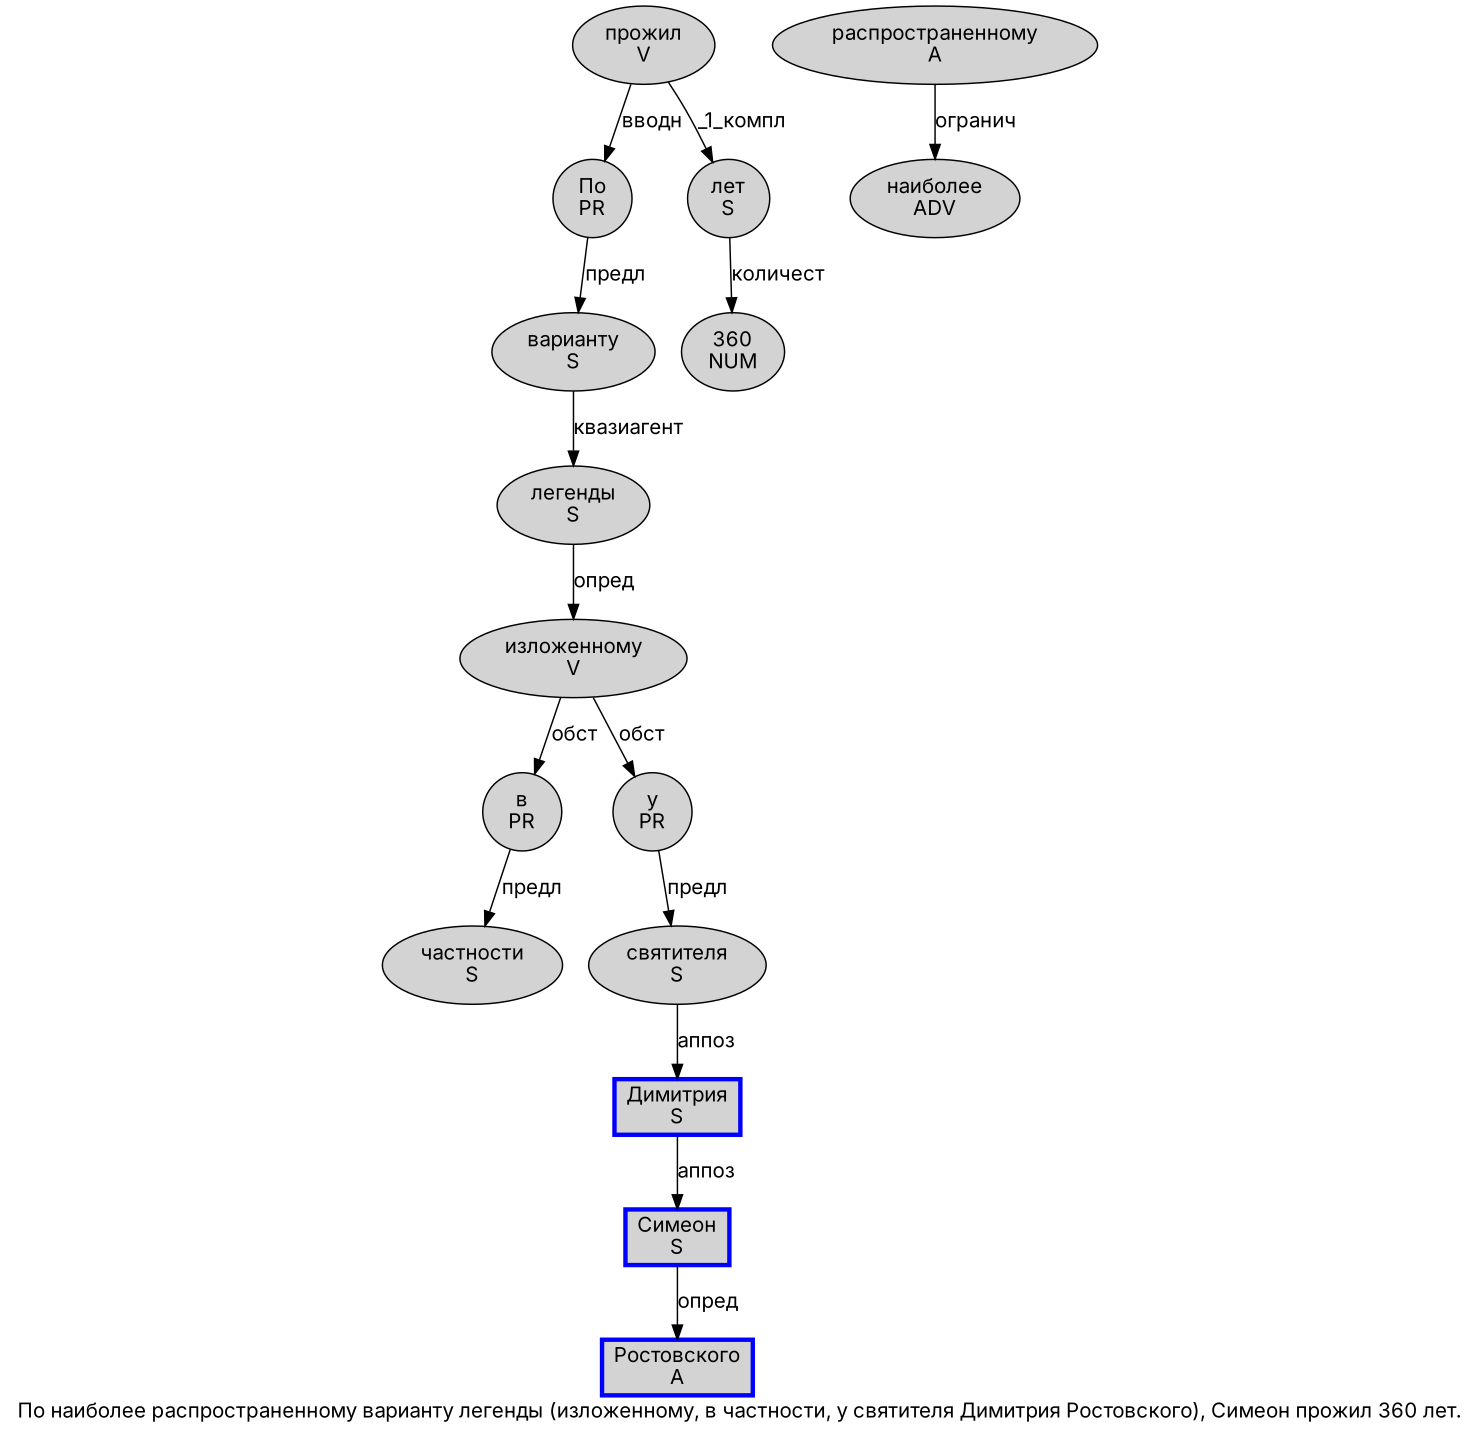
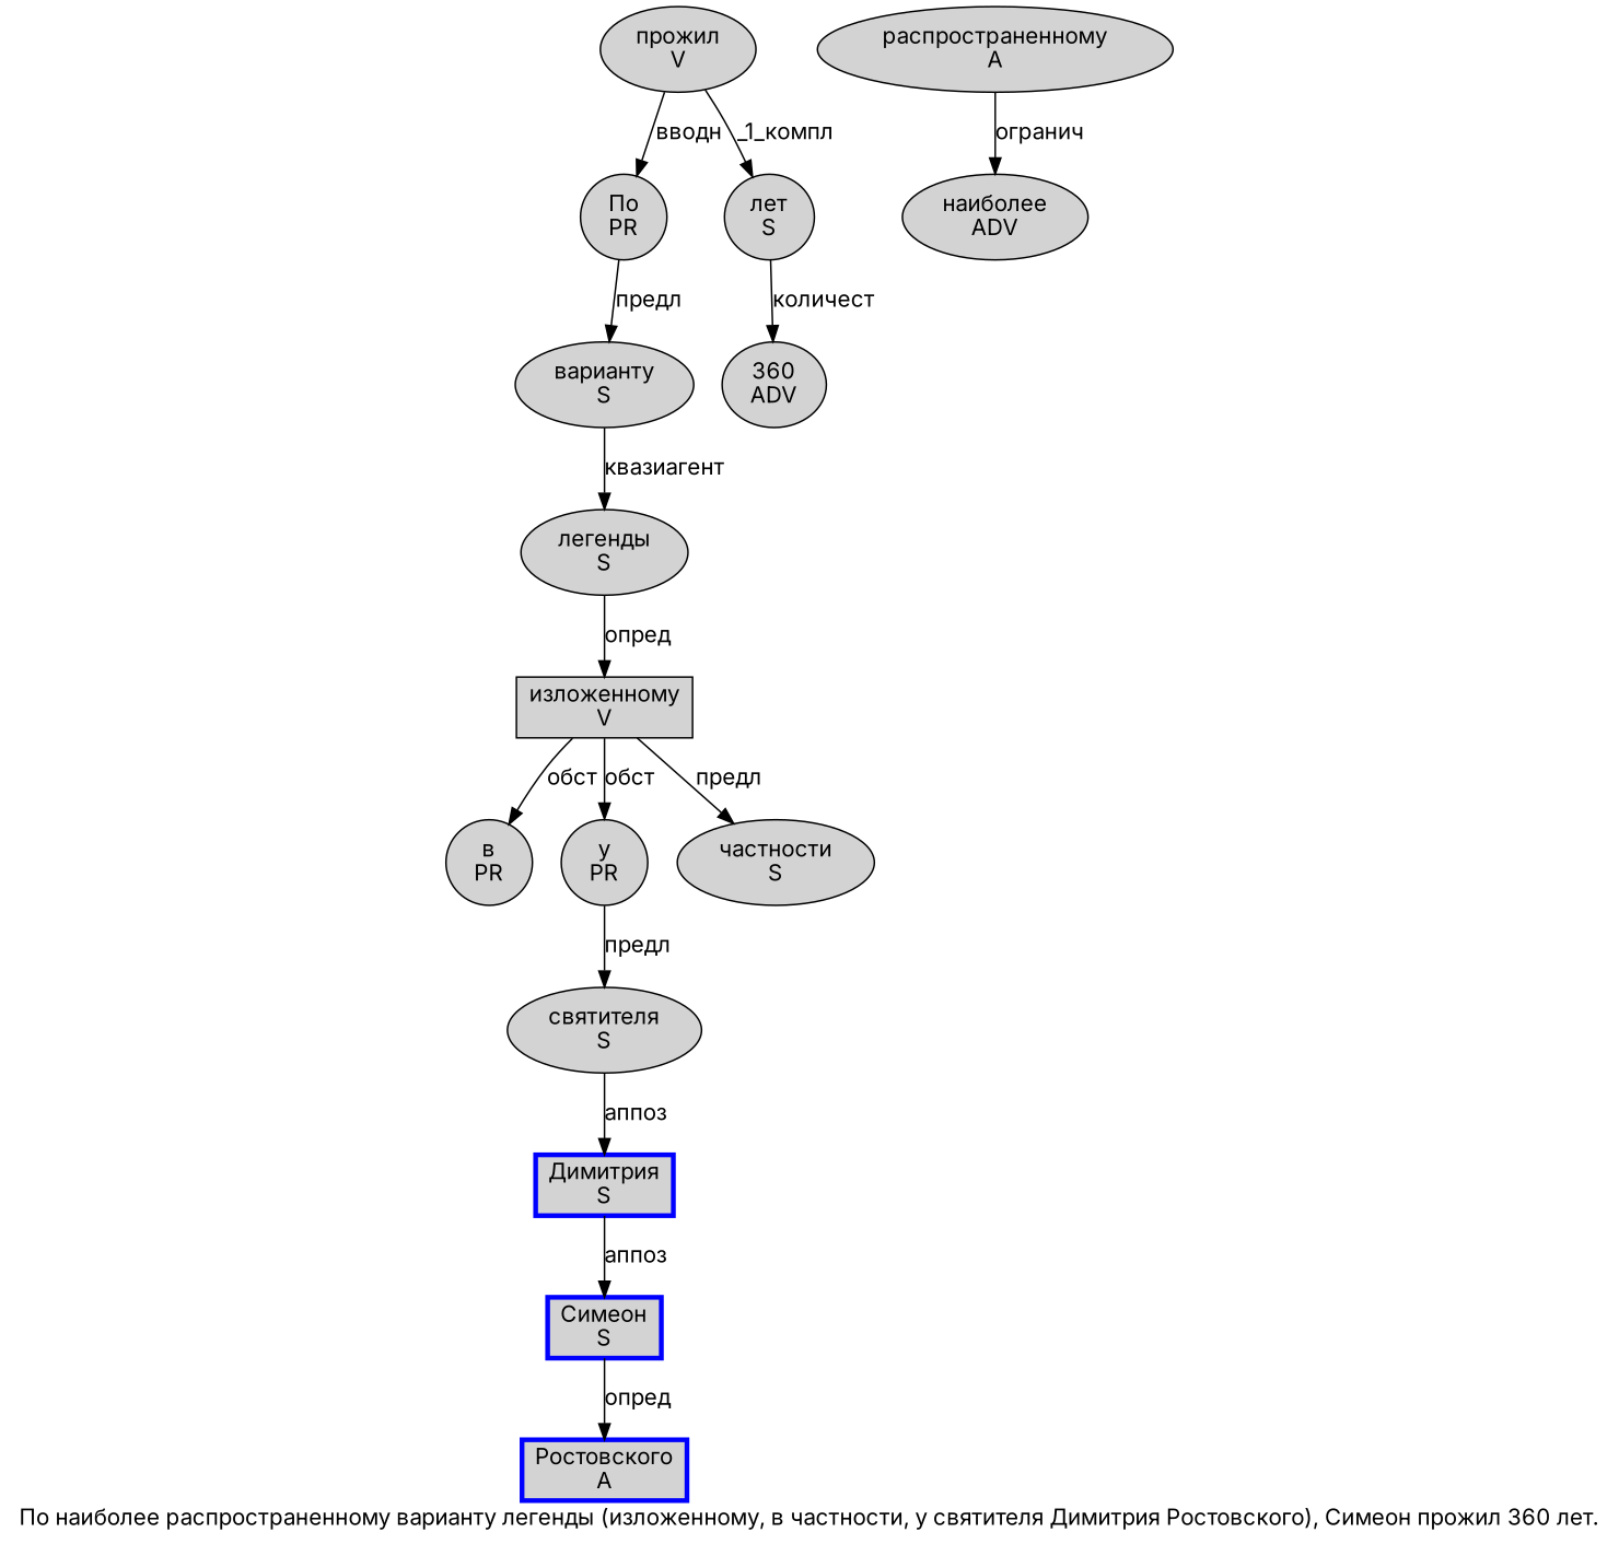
  digraph {
    fontname=Inter
    label="По наиболее распространенному варианту легенды (изложенному, в частности, у святителя Димитрия Ростовского), Симеон прожил 360 лет."
    node [fillcolor=lightgray fontname=Inter penwidth=1 shape=ellipse style=filled]
    edge [fontname=Inter]
    n1 [label="По\nPR"]
    n2 [label="варианту\nS"]
    n3 [label="легенды\nS"]
    n4 [label="наиболее\nADV"]
    n5 [label="распространенному\nA"]
-   n6 [label="изложенному\nV"]
+   n6 [label="изложенному\nV" shape=box]
    n7 [label="в\nPR"]
    n8 [label="у\nPR"]
    n9 [label="частности\nS"]
    n10 [label="святителя\nS"]
    n11 [color=blue label="Димитрия\nS" penwidth=3 shape=box]
    n12 [color=blue label="Симеон\nS" penwidth=3 shape=box]
    n13 [color=blue label="Ростовского\nA" penwidth=3 shape=box]
    n14 [label="прожил\nV"]
    n15 [label="лет\nS"]
-   n16 [label="360\nNUM"]
+   n16 [label="360\nADV"]
    n1 -> n2 [label="предл"]
    n2 -> n3 [label="квазиагент"]
    n3 -> n6 [label="опред"]
    n5 -> n4 [label="огранич"]
    n6 -> n7 [label="обст"]
    n6 -> n8 [label="обст"]
-   n7 -> n9 [label="предл"]
+   n6 -> n9 [label="предл"]
    n8 -> n10 [label="предл"]
    n10 -> n11 [label="аппоз"]
    n11 -> n12 [label="аппоз"]
    n12 -> n13 [label="опред"]
    n14 -> n1 [label="вводн"]
    n14 -> n15 [label="_1_компл"]
    n15 -> n16 [label="количест"]
  }
